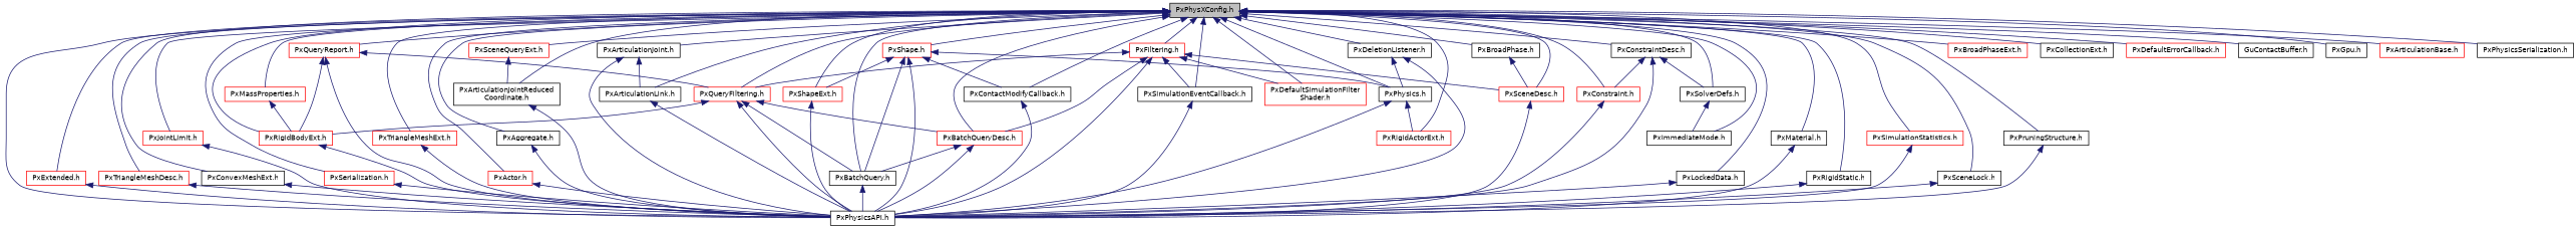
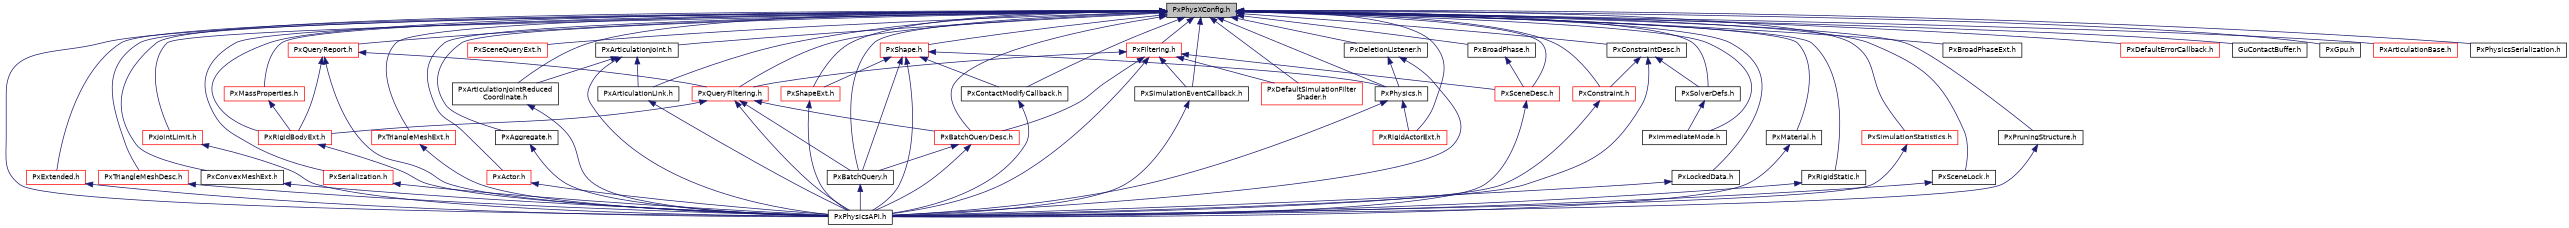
  digraph {
    node [color=black fillcolor=white fontname=Helvetica fontsize=10 shape=record style=filled]
    edge [color=midnightblue dir=back fontname=Helvetica fontsize=10 labelfontname=Helvetica labelfontsize=10 style=solid]
    n1 [fillcolor=grey75 fontcolor=black height=0.2 label="PxPhysXConfig.h" width=0.4]
    n2 [height=0.2 label="PxPhysicsAPI.h" width=0.4]
    n3 [color=red height=0.2 label="PxExtended.h" width=0.4]
    n4 [height=0.2 label="PxImmediateMode.h" width=0.4]
    n5 [color=red height=0.2 label="PxTriangleMeshDesc.h" width=0.4]
-   n6 [color=red height=0.2 label="PxBroadPhaseExt.h" width=0.4]
-   n7 [height=0.2 label="PxCollectionExt.h" width=0.4]
+   n6 [height=0.2 label="PxBroadPhaseExt.h" width=0.4]
    n8 [height=0.2 label="PxConvexMeshExt.h" width=0.4]
    n9 [color=red height=0.2 label="PxDefaultErrorCallback.h" width=0.4]
    n10 [color=red height=0.2 label="PxDefaultSimulationFilter\lShader.h" width=0.4]
    n11 [color=red height=0.2 label="PxJointLimit.h" width=0.4]
    n12 [color=red height=0.2 label="PxMassProperties.h" width=0.4]
    n13 [color=red height=0.2 label="PxRigidBodyExt.h" width=0.4]
    n14 [color=red height=0.2 label="PxRigidActorExt.h" width=0.4]
    n15 [color=red height=0.2 label="PxSceneQueryExt.h" width=0.4]
    n16 [color=red height=0.2 label="PxSerialization.h" width=0.4]
    n17 [color=red height=0.2 label="PxShapeExt.h" width=0.4]
    n18 [color=red height=0.2 label="PxTriangleMeshExt.h" width=0.4]
    n19 [height=0.2 label="GuContactBuffer.h" width=0.4]
    n20 [height=0.2 label="PxGpu.h" width=0.4]
    n21 [color=red height=0.2 label="PxActor.h" width=0.4]
    n22 [height=0.2 label="PxAggregate.h" width=0.4]
    n23 [color=red height=0.2 label="PxArticulationBase.h" width=0.4]
    n24 [height=0.2 label="PxArticulationJoint.h" width=0.4]
    n25 [height=0.2 label="PxArticulationJointReduced\lCoordinate.h" width=0.4]
    n26 [height=0.2 label="PxArticulationLink.h" width=0.4]
    n27 [color=red height=0.2 label="PxShape.h" width=0.4]
    n28 [height=0.2 label="PxBatchQuery.h" width=0.4]
    n29 [height=0.2 label="PxContactModifyCallback.h" width=0.4]
    n30 [height=0.2 label="PxPhysics.h" width=0.4]
    n31 [color=red height=0.2 label="PxBatchQueryDesc.h" width=0.4]
    n32 [color=red height=0.2 label="PxFiltering.h" width=0.4]
    n33 [color=red height=0.2 label="PxQueryFiltering.h" width=0.4]
    n34 [color=red height=0.2 label="PxSceneDesc.h" width=0.4]
    n35 [height=0.2 label="PxSimulationEventCallback.h" width=0.4]
    n36 [color=red height=0.2 label="PxQueryReport.h" width=0.4]
    n37 [height=0.2 label="PxBroadPhase.h" width=0.4]
    n38 [color=red height=0.2 label="PxConstraint.h" width=0.4]
    n39 [height=0.2 label="PxConstraintDesc.h" width=0.4]
    n40 [height=0.2 label="PxSolverDefs.h" width=0.4]
    n41 [height=0.2 label="PxDeletionListener.h" width=0.4]
    n42 [height=0.2 label="PxLockedData.h" width=0.4]
    n43 [height=0.2 label="PxMaterial.h" width=0.4]
    n44 [height=0.2 label="PxRigidStatic.h" width=0.4]
    n45 [color=red height=0.2 label="PxSimulationStatistics.h" width=0.4]
    n46 [height=0.2 label="PxSceneLock.h" width=0.4]
    n47 [height=0.2 label="PxPruningStructure.h" width=0.4]
    n48 [height=0.2 label="PxPhysicsSerialization.h" width=0.4]
    n1 -> n2
    n1 -> n3
    n1 -> n4
    n1 -> n5
    n1 -> n6
-   n1 -> n7
    n1 -> n8
    n1 -> n9
    n1 -> n10
    n1 -> n11
    n1 -> n12
    n1 -> n13
    n1 -> n14
    n1 -> n15
    n1 -> n16
    n1 -> n17
    n1 -> n18
    n1 -> n19
    n1 -> n20
    n1 -> n21
    n1 -> n22
    n1 -> n23
    n1 -> n24
    n1 -> n25
    n1 -> n26
    n1 -> n27
    n1 -> n28
    n1 -> n29
    n1 -> n30
    n1 -> n31
    n1 -> n32
    n1 -> n33
    n1 -> n34
    n1 -> n35
    n1 -> n36
    n1 -> n37
    n1 -> n38
    n1 -> n39
    n1 -> n40
    n1 -> n41
    n1 -> n42
    n1 -> n43
    n1 -> n44
    n1 -> n45
    n1 -> n46
    n1 -> n47
    n1 -> n48
    n3 -> n2
    n5 -> n2
    n8 -> n2
    n11 -> n2
    n12 -> n13
    n13 -> n2
    n16 -> n2
    n17 -> n2
    n18 -> n2
    n21 -> n2
    n22 -> n2
    n24 -> n2
-   n15 -> n25
+   n24 -> n25
    n24 -> n26
    n25 -> n2
    n26 -> n2
    n27 -> n2
    n27 -> n17
    n27 -> n28
    n27 -> n29
    n27 -> n30
    n28 -> n2
    n29 -> n2
    n30 -> n2
    n30 -> n14
    n31 -> n2
    n31 -> n28
    n32 -> n2
    n32 -> n10
    n32 -> n31
    n32 -> n33
    n32 -> n34
    n32 -> n35
    n33 -> n2
    n33 -> n13
    n33 -> n28
    n33 -> n31
    n34 -> n2
    n35 -> n2
    n36 -> n2
    n36 -> n13
    n36 -> n33
    n37 -> n34
    n38 -> n2
    n39 -> n2
    n39 -> n38
    n39 -> n40
    n40 -> n4
    n41 -> n2
    n41 -> n30
    n42 -> n2
    n43 -> n2
    n44 -> n2
    n45 -> n2
    n46 -> n2
    n47 -> n2
  }
